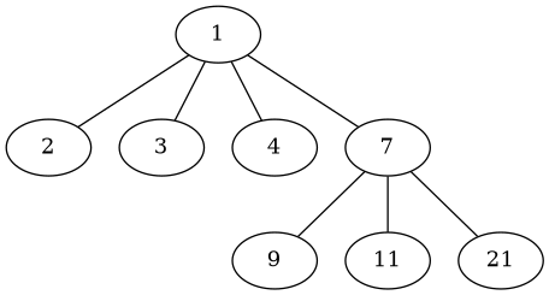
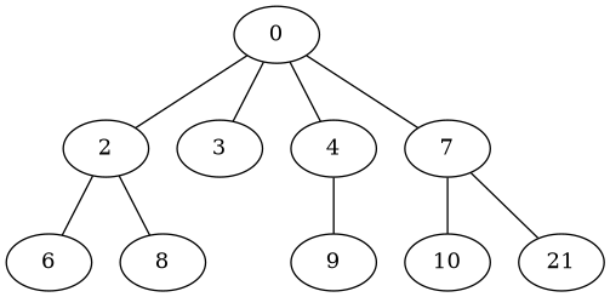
  graph {
    node [chem=H]
    edge [valence=1]
-   1 [chem=C]
+   1 [chem=C label=0]
    2 [chem=C]
    3 [chem=O]
    4 [chem=O]
    7 [chem=C]
+   6 [chem=Cl]
+   8
    9
-   10 [label=11]
+   10
    n10 [label=21]
    1 -- 2
    1 -- 3
    1 -- 4 [valence=2]
    1 -- 7
-   7 -- 9
+   2 -- 6
+   2 -- 8
+   4 -- 9
    7 -- 10
    7 -- n10
  }
